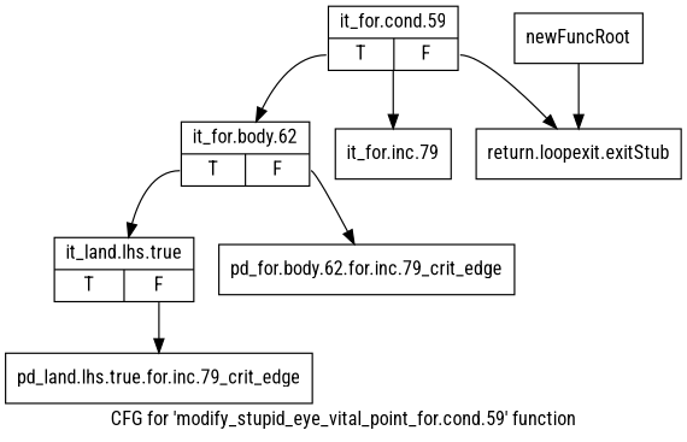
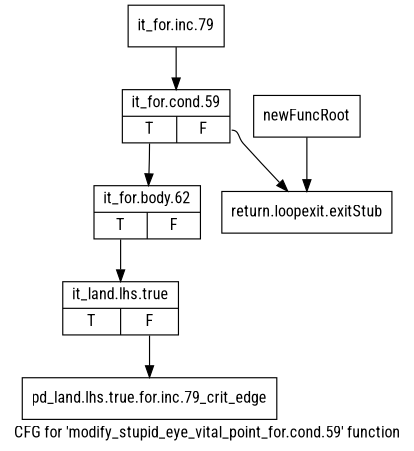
  digraph {
    fontname="Roboto Condensed"
    label="CFG for 'modify_stupid_eye_vital_point_for.cond.59' function"
    node [fontname="Roboto Condensed" shape=record]
    edge [fontname="Roboto Condensed" tailport=s1]
    n1 [label="{newFuncRoot}"]
    n2 [label="{return.loopexit.exitStub}"]
    n3 [label="{it_for.cond.59|{<s0>T|<s1>F}}"]
    n4 [label="{it_for.body.62|{<s0>T|<s1>F}}"]
    n5 [label="{it_land.lhs.true|{<s0>T|<s1>F}}"]
-   n6 [label="{pd_for.body.62.for.inc.79_crit_edge}"]
    n7 [label="{pd_land.lhs.true.for.inc.79_crit_edge}"]
    n8 [label="{it_for.inc.79}"]
    n1 -> n2 [tailport=""]
    n3 -> n2
    n3 -> n4 [tailport=s0]
    n4 -> n5 [tailport=s0]
-   n4 -> n6
    n5 -> n7
-   n3 -> n8 [tailport=""]
+   n8 -> n3 [tailport=""]
  }
